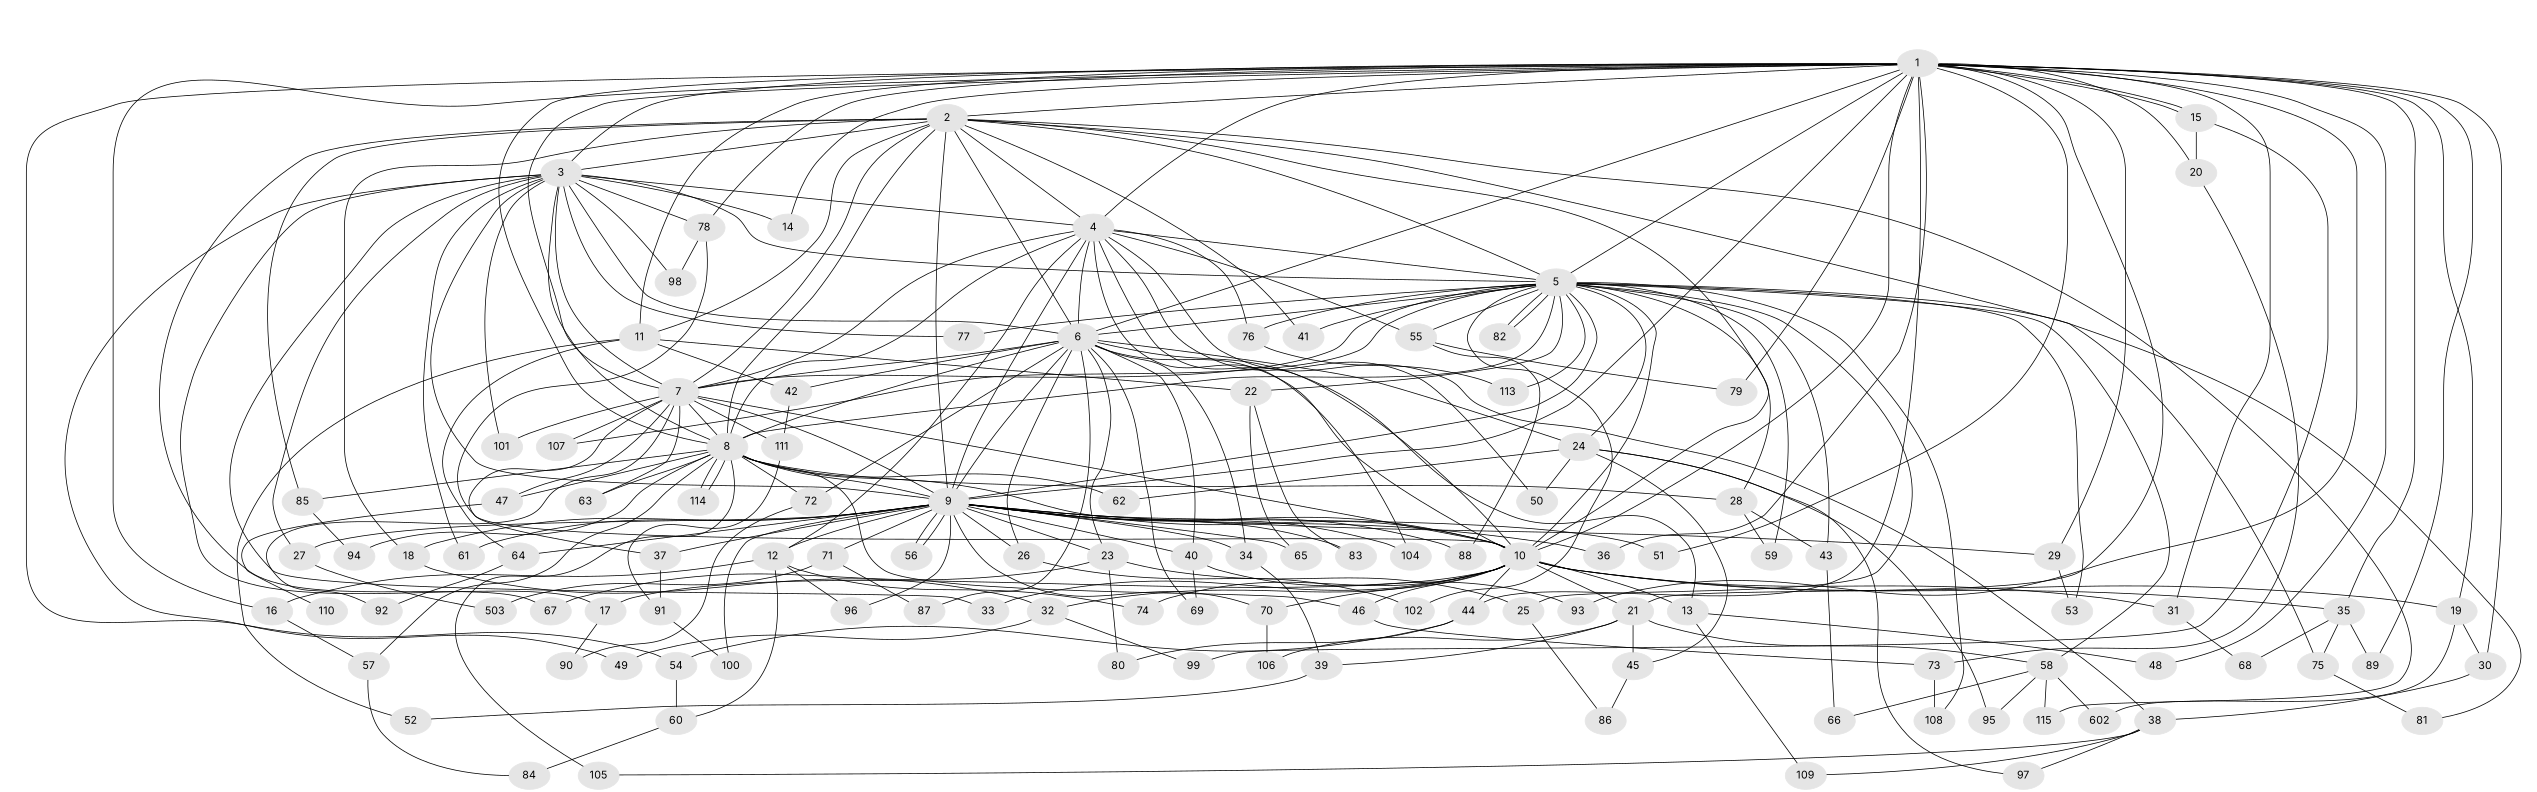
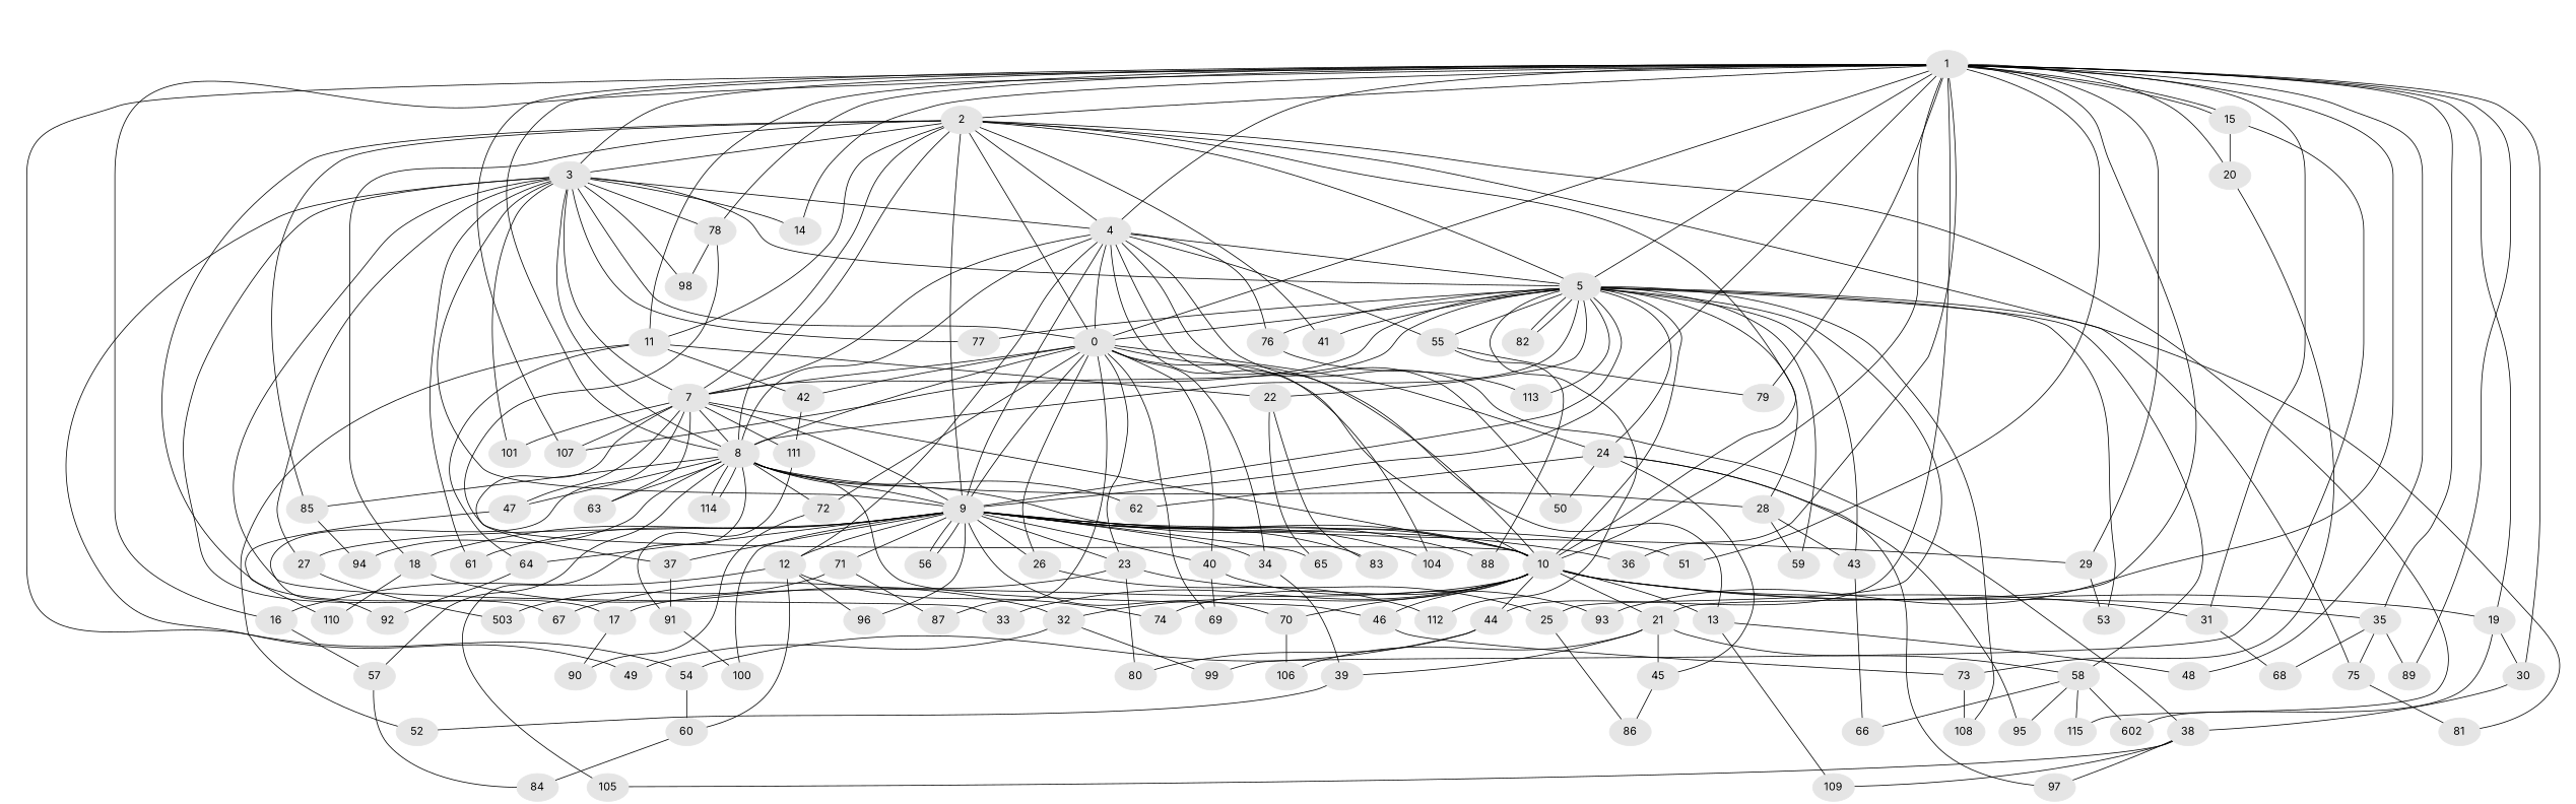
  graph {
    fontname=Inter
    node [color=gray90 fontname=Inter style=filled]
    edge [fontname=Inter]
    1
    2
    3
    4
    5
-   6
+   6 [label=0]
    7
    8
    9
    10
    11
    14
    15
    16
    19
    20
    21
    29
    30
    31
    35
    36
    44
    48
    51
    54
    78
    79
    89
    93
    18
    41
    67
    75
    85
    115
    17
    27
    33
    49
    61
    77
    98
    101
    12
    38
    50
    55
    76
    104
    22
    24
    25
    28
    43
    53
    58
    59
    81
    82
    107
    108
-   112 [label=102]
+   112
    113
    13
    23
    26
    34
    40
    42
    69
    72
    87
    37
    47
    63
    92
    111
    46
    57
    62
    94
    105
    114
    71
    56
    64
    65
    70
    83
    88
    96
    100
    32
    74
    52
    99
    n98 [label=602]
    73
    39
    45
    106
    68
    80
    60
    110
    90
    n108 [label=503]
    109
    97
    95
    86
    66
    91
    84
    1 -- 2
    1 -- 3
    1 -- 4
    1 -- 5
    1 -- 6
-   1 -- 7
+   1 -- 107
    1 -- 8
    1 -- 9
    1 -- 10
    1 -- 11
    1 -- 14
    1 -- 15
    1 -- 15
    1 -- 16
    1 -- 19
    1 -- 20
    1 -- 21
    1 -- 29
    1 -- 30
    1 -- 31
    1 -- 35
    1 -- 36
    1 -- 44
    1 -- 48
    1 -- 51
    1 -- 54
    1 -- 78
    1 -- 79
    1 -- 89
    1 -- 93
    2 -- 3
    2 -- 4
    2 -- 5
    2 -- 6
    2 -- 7
    2 -- 8
    2 -- 9
    2 -- 10
    2 -- 11
    2 -- 18
    2 -- 41
    2 -- 67
    2 -- 75
    2 -- 85
    2 -- 115
    3 -- 4
    3 -- 5
    3 -- 6
    3 -- 7
    3 -- 8
    3 -- 9
    3 -- 14
    3 -- 78
    3 -- 17
    3 -- 27
    3 -- 33
    3 -- 49
    3 -- 61
    3 -- 77
    3 -- 98
    3 -- 101
    4 -- 5
    4 -- 6
    4 -- 7
    4 -- 8
    4 -- 9
    4 -- 10
    4 -- 12
    4 -- 38
    4 -- 50
    4 -- 55
    4 -- 76
    4 -- 104
    5 -- 6
    5 -- 7
    5 -- 8
    5 -- 9
    5 -- 10
    5 -- 41
    5 -- 77
    5 -- 55
    5 -- 76
    5 -- 22
    5 -- 24
    5 -- 25
    5 -- 28
    5 -- 43
    5 -- 53
    5 -- 58
    5 -- 59
    5 -- 81
    5 -- 82
    5 -- 82
    5 -- 107
    5 -- 108
    5 -- 112
    5 -- 113
    6 -- 7
    6 -- 8
    6 -- 9
    6 -- 10
    6 -- 24
    6 -- 13
    6 -- 23
    6 -- 26
    6 -- 34
    6 -- 40
    6 -- 42
    6 -- 69
    6 -- 72
    6 -- 87
    7 -- 8
    7 -- 9
    7 -- 10
    7 -- 101
    7 -- 107
    7 -- 37
    7 -- 47
    7 -- 63
    7 -- 92
    7 -- 111
    8 -- 9
    8 -- 10
    8 -- 85
    8 -- 28
    8 -- 72
    8 -- 47
    8 -- 63
    8 -- 46
    8 -- 57
    8 -- 62
    8 -- 94
    8 -- 105
    8 -- 114
    8 -- 114
    9 -- 10
    9 -- 29
    9 -- 36
    9 -- 51
    9 -- 18
    9 -- 27
    9 -- 61
    9 -- 12
    9 -- 104
    9 -- 23
    9 -- 26
    9 -- 34
    9 -- 40
    9 -- 37
    9 -- 71
    9 -- 56
    9 -- 56
    9 -- 64
    9 -- 65
    9 -- 70
    9 -- 83
    9 -- 88
    9 -- 96
    9 -- 100
    10 -- 19
    10 -- 21
    10 -- 31
    10 -- 35
    10 -- 44
    10 -- 17
    10 -- 33
    10 -- 13
    10 -- 46
    10 -- 70
    10 -- 32
    10 -- 74
    11 -- 22
    11 -- 42
    11 -- 64
    11 -- 52
    15 -- 20
    15 -- 99
    16 -- 57
    19 -- 30
    19 -- n98
    20 -- 73
    21 -- 58
    21 -- 39
    21 -- 45
    21 -- 106
    29 -- 53
    30 -- 38
    31 -- 68
    35 -- 89
    35 -- 75
    35 -- 68
    44 -- 54
    44 -- 80
    54 -- 60
    78 -- 10
    78 -- 98
    18 -- 32
+   18 -- 110
    75 -- 81
    85 -- 94
    17 -- 90
    27 -- n108
    12 -- 16
    12 -- 96
    12 -- 74
    12 -- 60
    38 -- 105
    38 -- 109
    38 -- 97
    55 -- 79
    55 -- 88
    76 -- 113
    22 -- 65
    22 -- 83
    24 -- 50
    24 -- 62
    24 -- 45
    24 -- 97
    24 -- 95
    25 -- 86
    28 -- 43
    28 -- 59
    43 -- 66
    58 -- 115
    58 -- n98
    58 -- 95
    58 -- 66
    13 -- 48
    13 -- 109
    23 -- 67
    23 -- 25
    23 -- 80
    26 -- 112
    34 -- 39
    40 -- 93
    40 -- 69
    42 -- 111
    72 -- 90
    37 -- 91
    47 -- 110
    111 -- 91
    46 -- 73
    57 -- 84
    71 -- 87
    71 -- n108
    64 -- 92
    70 -- 106
    32 -- 49
    32 -- 99
    73 -- 108
    39 -- 52
    45 -- 86
    60 -- 84
    91 -- 100
  }
